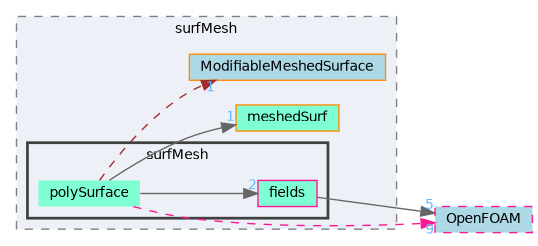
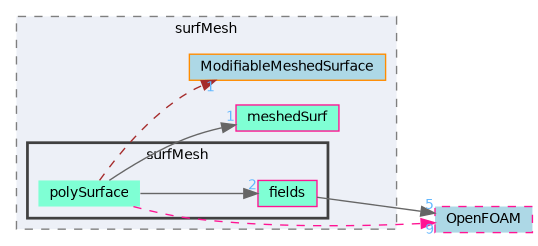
  digraph {
    compound=true
    rankdir=LR
    node [fontname=Helvetica fontsize=10 shape=box style=filled fillcolor=aquamarine color=darkorange]
    edge [color=gray40 fontcolor=steelblue1 fontname=Helvetica fontsize=10 headlabel=1 labeldistance=1.5 labelfontname=Helvetica labelfontsize=10 style=solid]
    n1 [height=0.2 label=polySurface shape=plaintext width=0.4]
    n2 [color=deeppink height=0.2 label=fields width=0.4]
-   n3 [height=0.2 label=meshedSurf width=0.4]
+   n3 [color=deeppink height=0.2 label=meshedSurf width=0.4]
    n4 [fillcolor=lightblue height=0.2 label=ModifiableMeshedSurface width=0.4]
    n5 [color=deeppink fillcolor=lightblue height=0.2 label=OpenFOAM style="filled,dashed" width=0.4]
    subgraph cluster_1 {
      bgcolor="#edf0f7"
      fontname=Helvetica
      fontsize=10
      label=surfMesh
      pencolor=grey50
      style="filled,dashed"
      n3
      n4
      subgraph cluster_2 {
        bgcolor="#edf0f7"
        fontname=Helvetica
        fontsize=10
        pencolor=grey25
        style="filled,bold"
        n1
        n2
      }
    }
    n1 -> n2 [headlabel=2]
    n1 -> n3
    n1 -> n4 [color=brown style=dashed]
    n1 -> n5 [color=deeppink headlabel=9 style=dashed]
    n2 -> n5 [headlabel=5]
  }
